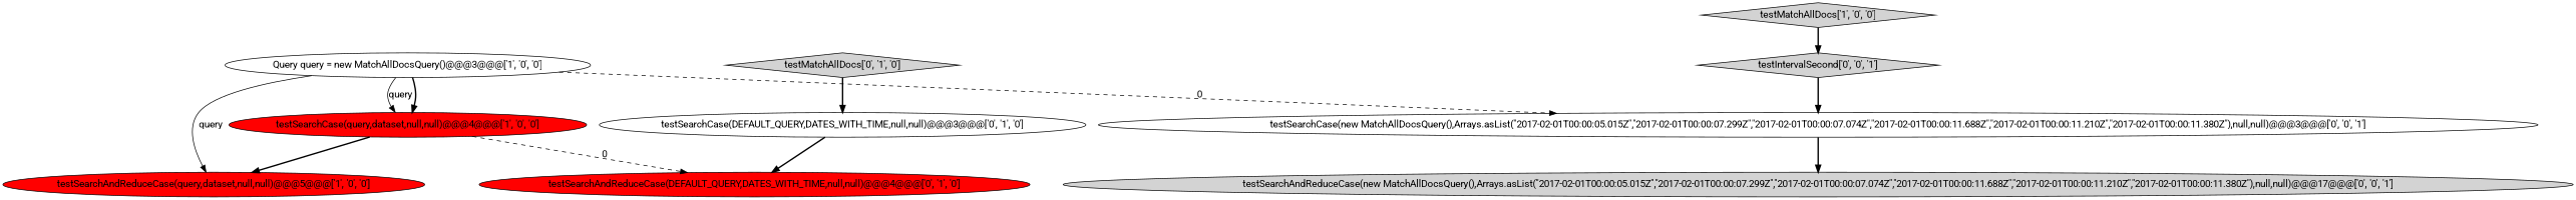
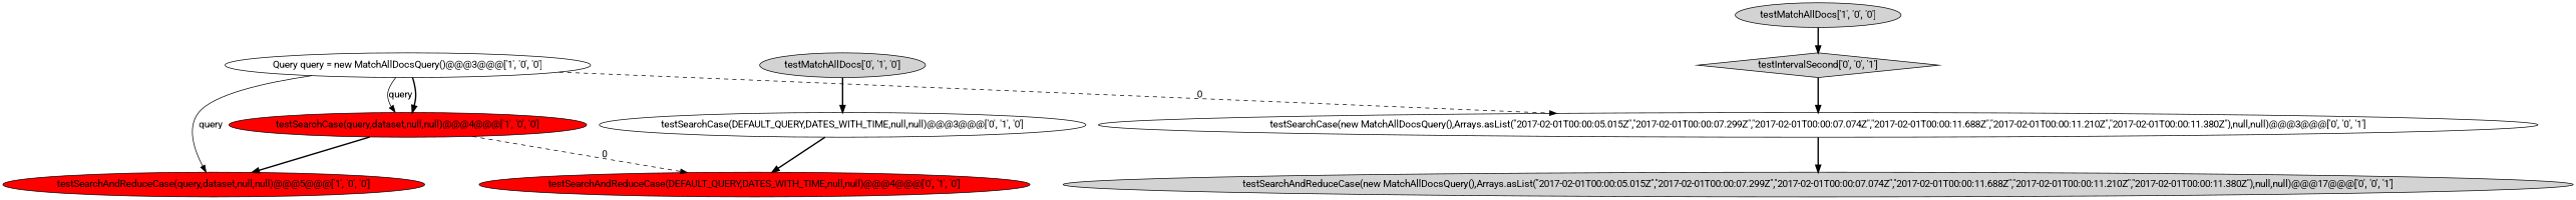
  digraph {
    fontname=Roboto
    node [fillcolor=lightgray fontname=Roboto shape=ellipse style=filled]
    edge [fontname=Roboto style=bold]
    n1 [fillcolor=red label="testSearchAndReduceCase(query,dataset,null,null)@@@5@@@['1', '0', '0']"]
    n2 [fillcolor=red label="testSearchAndReduceCase(DEFAULT_QUERY,DATES_WITH_TIME,null,null)@@@4@@@['0', '1', '0']"]
    n3 [fillcolor=white label="testSearchCase(new MatchAllDocsQuery(),Arrays.asList(\"2017-02-01T00:00:05.015Z\",\"2017-02-01T00:00:07.299Z\",\"2017-02-01T00:00:07.074Z\",\"2017-02-01T00:00:11.688Z\",\"2017-02-01T00:00:11.210Z\",\"2017-02-01T00:00:11.380Z\"),null,null)@@@3@@@['0', '0', '1']"]
    n4 [label="testSearchAndReduceCase(new MatchAllDocsQuery(),Arrays.asList(\"2017-02-01T00:00:05.015Z\",\"2017-02-01T00:00:07.299Z\",\"2017-02-01T00:00:07.074Z\",\"2017-02-01T00:00:11.688Z\",\"2017-02-01T00:00:11.210Z\",\"2017-02-01T00:00:11.380Z\"),null,null)@@@17@@@['0', '0', '1']"]
-   n5 [label="testMatchAllDocs['1', '0', '0']" shape=diamond]
+   n5 [label="testMatchAllDocs['1', '0', '0']"]
    n6 [label="testIntervalSecond['0', '0', '1']" shape=diamond]
    n7 [fillcolor=white label="Query query = new MatchAllDocsQuery()@@@3@@@['1', '0', '0']"]
    n8 [fillcolor=red label="testSearchCase(query,dataset,null,null)@@@4@@@['1', '0', '0']"]
-   n9 [label="testMatchAllDocs['0', '1', '0']" shape=diamond]
+   n9 [label="testMatchAllDocs['0', '1', '0']"]
    n10 [fillcolor=white label="testSearchCase(DEFAULT_QUERY,DATES_WITH_TIME,null,null)@@@3@@@['0', '1', '0']"]
    n3 -> n4
    n5 -> n6
    n6 -> n3
    n7 -> n1 [label=query style=solid]
    n7 -> n3 [label=0 style=dashed]
    n7 -> n8
    n7 -> n8 [label=query style=solid]
    n8 -> n1
    n8 -> n2 [label=0 style=dashed]
    n9 -> n10
    n10 -> n2
  }
